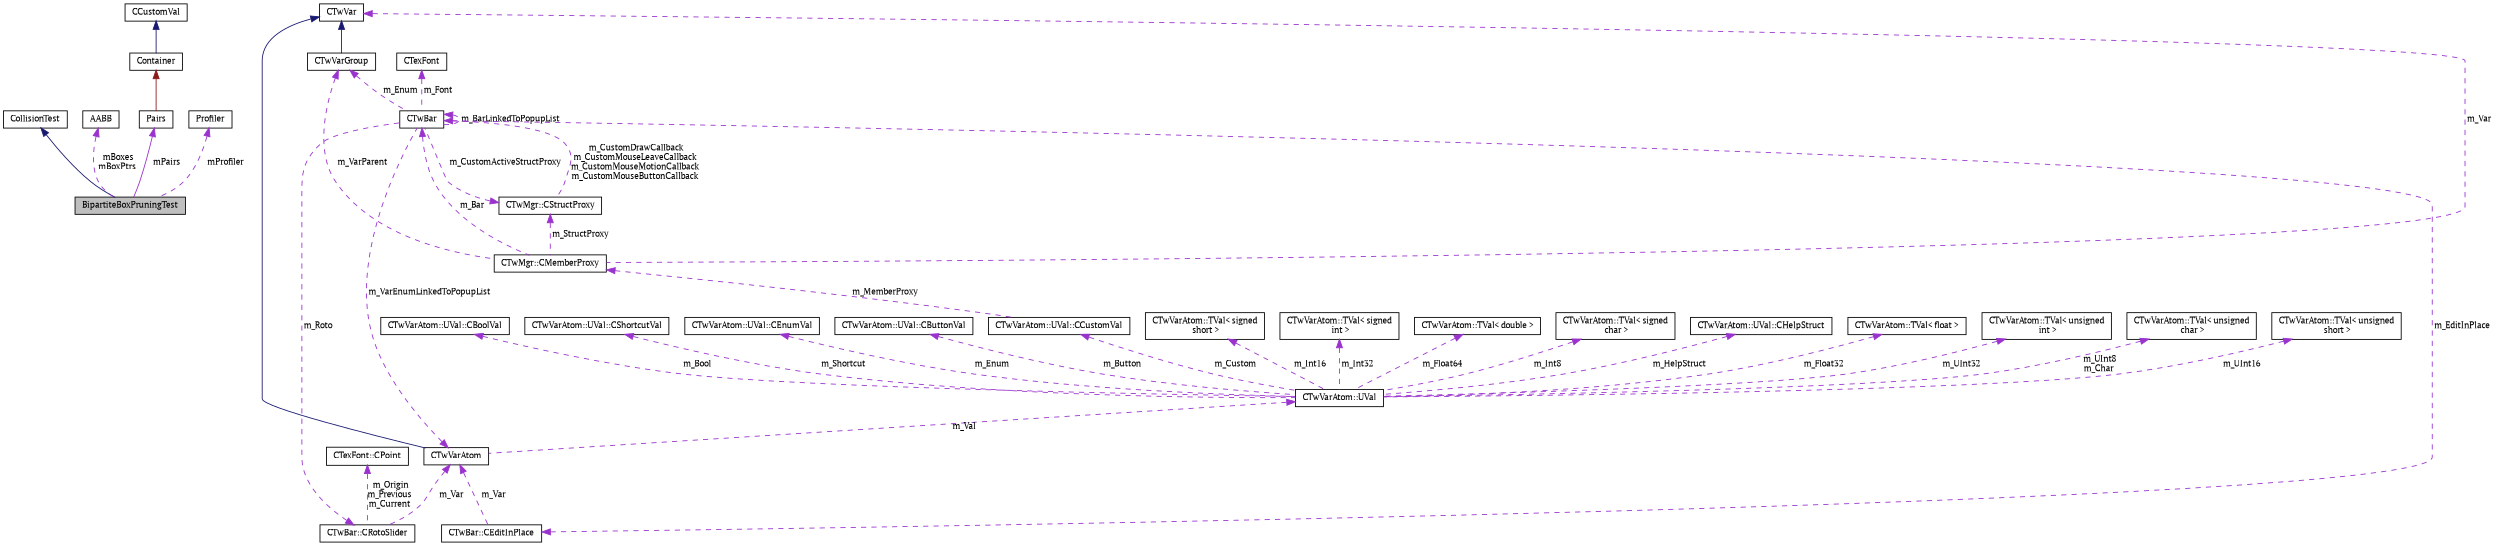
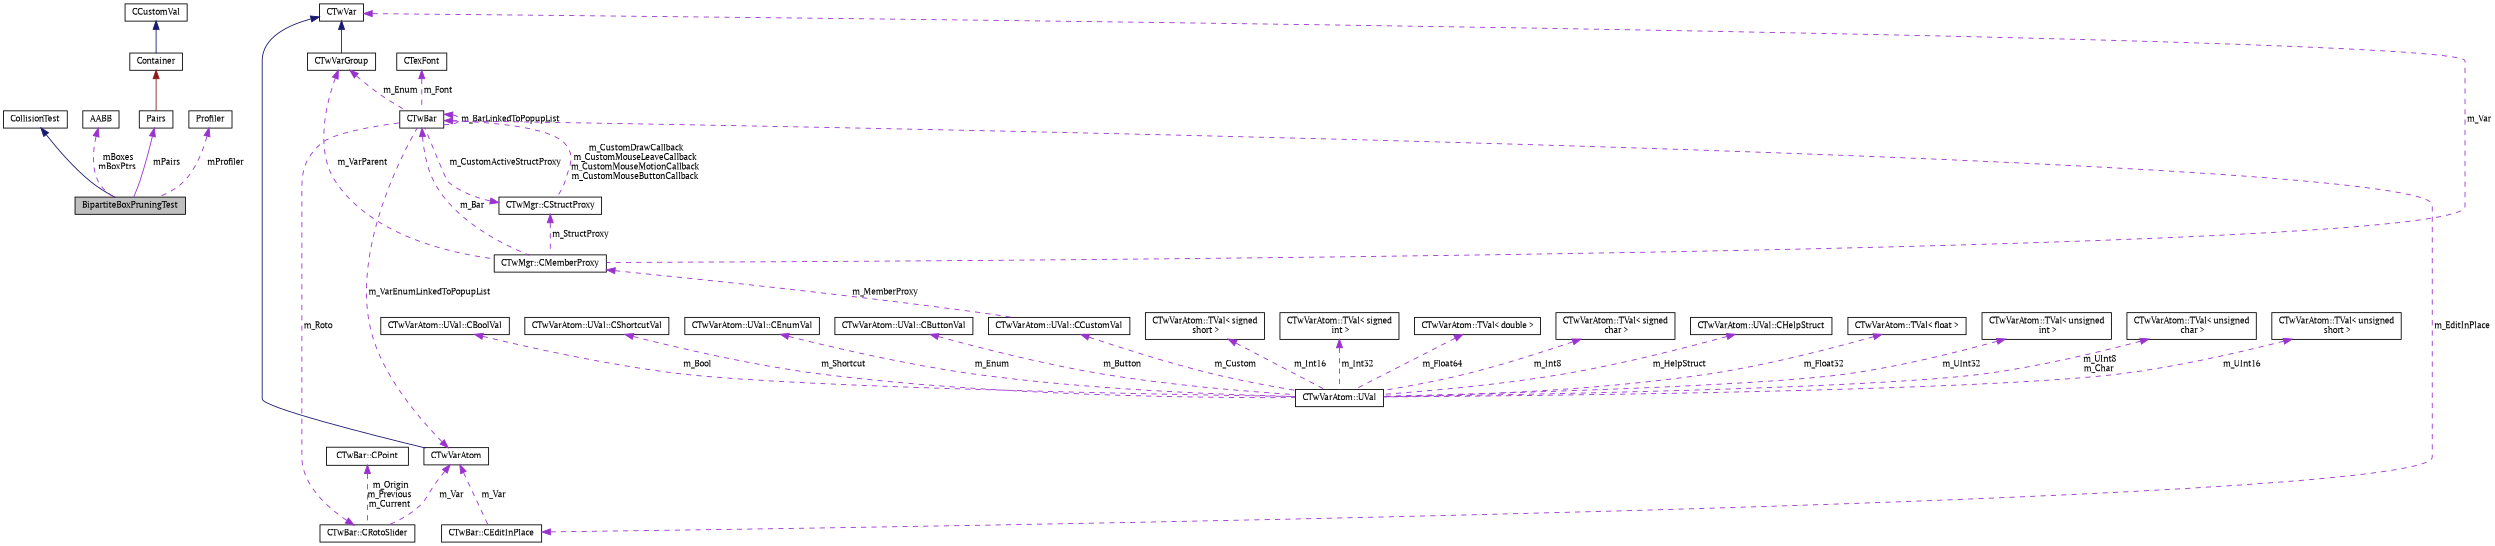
  digraph {
    fontname="PT Serif"
    rankdir=TB
    node [color=black fillcolor=white fontname="PT Serif" fontsize=10 shape=record style=filled]
    edge [color=darkorchid3 dir=back fontname="PT Serif" fontsize=10 labelfontname=Helvetica labelfontsize=10 style=dashed]
    n1 [fillcolor=grey75 fontcolor=black height=0.2 label=BipartiteBoxPruningTest width=0.4]
    n2 [height=0.2 label=CollisionTest width=0.4]
    n3 [height=0.2 label=AABB width=0.4]
    n4 [height=0.2 label=Pairs width=0.4]
    n5 [height=0.2 label=Container width=0.4]
    n6 [height=0.2 label=CCustomVal width=0.4]
    n7 [height=0.2 label=Profiler width=0.4]
    n8 [height=0.2 label=CTwBar width=0.4]
    n9 [height=0.2 label="CTwMgr::CStructProxy" width=0.4]
    n10 [height=0.2 label="CTwMgr::CMemberProxy" width=0.4]
    n11 [height=0.2 label="CTwVarAtom::UVal::CCustomVal" width=0.4]
    n12 [height=0.2 label=CTwVarGroup width=0.4]
    n13 [height=0.2 label=CTwVar width=0.4]
    n14 [height=0.2 label=CTwVarAtom width=0.4]
    n15 [height=0.2 label="CTwBar::CEditInPlace" width=0.4]
    n16 [height=0.2 label="CTwBar::CRotoSlider" width=0.4]
    n17 [height=0.2 label=CTexFont width=0.4]
    n18 [height=0.2 label="CTwVarAtom::UVal" width=0.4]
    n19 [height=0.2 label="CTwVarAtom::TVal\< signed\l short \>" width=0.4]
    n20 [height=0.2 label="CTwVarAtom::TVal\< signed\l int \>" width=0.4]
    n21 [height=0.2 label="CTwVarAtom::TVal\< double \>" width=0.4]
    n22 [height=0.2 label="CTwVarAtom::TVal\< signed\l char \>" width=0.4]
    n23 [height=0.2 label="CTwVarAtom::UVal::CHelpStruct" width=0.4]
    n24 [height=0.2 label="CTwVarAtom::TVal\< float \>" width=0.4]
    n25 [height=0.2 label="CTwVarAtom::TVal\< unsigned\l int \>" width=0.4]
    n26 [height=0.2 label="CTwVarAtom::TVal\< unsigned\l char \>" width=0.4]
    n27 [height=0.2 label="CTwVarAtom::TVal\< unsigned\l short \>" width=0.4]
    n28 [height=0.2 label="CTwVarAtom::UVal::CBoolVal" width=0.4]
    n29 [height=0.2 label="CTwVarAtom::UVal::CShortcutVal" width=0.4]
    n30 [height=0.2 label="CTwVarAtom::UVal::CEnumVal" width=0.4]
    n31 [height=0.2 label="CTwVarAtom::UVal::CButtonVal" width=0.4]
-   n32 [height=0.2 label="CTexFont::CPoint" width=0.4]
+   n32 [height=0.2 label="CTwBar::CPoint" width=0.4]
    n2 -> n1 [color=midnightblue style=solid]
    n3 -> n1 [label=" mBoxes\nmBoxPtrs"]
    n4 -> n1 [label=" mPairs" style=solid]
    n5 -> n4 [color=firebrick4 style=solid]
    n6 -> n5 [color=midnightblue style=solid]
    n7 -> n1 [label=" mProfiler"]
    n8 -> n8 [label=" m_BarLinkedToPopupList"]
    n8 -> n9 [label=" m_CustomDrawCallback\nm_CustomMouseLeaveCallback\nm_CustomMouseMotionCallback\nm_CustomMouseButtonCallback"]
    n8 -> n10 [label=" m_Bar"]
    n9 -> n8 [label=" m_CustomActiveStructProxy"]
    n9 -> n10 [label=" m_StructProxy"]
    n10 -> n11 [label=" m_MemberProxy"]
    n11 -> n18 [label=" m_Custom"]
    n12 -> n8 [label=" m_Enum"]
    n12 -> n10 [label=" m_VarParent"]
    n13 -> n10 [label=" m_Var"]
    n13 -> n12 [color=midnightblue style=solid]
    n13 -> n14 [color=midnightblue style=solid]
    n14 -> n8 [label=" m_VarEnumLinkedToPopupList"]
    n14 -> n15 [label=" m_Var"]
    n14 -> n16 [label=" m_Var"]
    n15 -> n8 [label=" m_EditInPlace"]
    n16 -> n8 [label=" m_Roto"]
    n17 -> n8 [label=" m_Font"]
-   n18 -> n14 [label=" m_Val"]
    n19 -> n18 [label=" m_Int16"]
    n20 -> n18 [label=" m_Int32"]
    n21 -> n18 [label=" m_Float64"]
    n22 -> n18 [label=" m_Int8"]
    n23 -> n18 [label=" m_HelpStruct"]
    n24 -> n18 [label=" m_Float32"]
    n25 -> n18 [label=" m_UInt32"]
    n26 -> n18 [label=" m_UInt8\nm_Char"]
    n27 -> n18 [label=" m_UInt16"]
    n28 -> n18 [label=" m_Bool"]
    n29 -> n18 [label=" m_Shortcut"]
    n30 -> n18 [label=" m_Enum"]
    n31 -> n18 [label=" m_Button"]
    n32 -> n16 [label=" m_Origin\nm_Previous\nm_Current"]
  }
